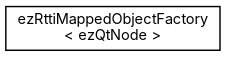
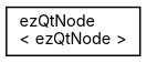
  digraph {
    rankdir=LR
    fontname=Inter
-   n1 [color=black fillcolor=white fontname=Inter fontsize=10 height=0.2 label="ezRttiMappedObjectFactory\l\< ezQtNode \>" shape=record style=filled width=0.4]
+   n1 [color=black fillcolor=white fontname=Inter fontsize=10 height=0.2 label="ezQtNode\l\< ezQtNode \>" shape=record style=filled width=0.4]
  }
